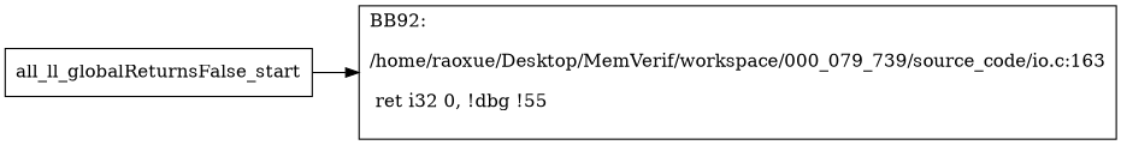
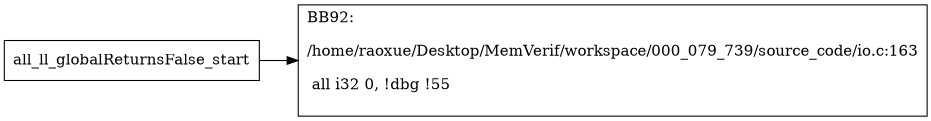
  digraph {
    rankdir=LR
    node [shape=record]
    n1 [label="{all_ll_globalReturnsFalse_start}"]
-   n2 [label="{BB92:\l\l/home/raoxue/Desktop/MemVerif/workspace/000_079_739/source_code/io.c:163\l\n  ret i32 0, !dbg !55\l\n}"]
+   n2 [label="{BB92:\l\l/home/raoxue/Desktop/MemVerif/workspace/000_079_739/source_code/io.c:163\l\n  all i32 0, !dbg !55\l\n}"]
    n1 -> n2
  }
